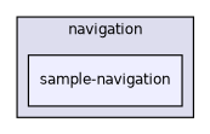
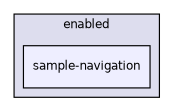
  digraph {
    compound=true
    rankdir=LR
    n1 [fillcolor="#eeeeff" fontname=Helvetica fontsize=10 label="sample-navigation" pencolor=black shape=box style=filled]
    subgraph cluster_1 {
      bgcolor="#ddddee"
      fontname=Helvetica
      fontsize=10
-     label=navigation
+     label=enabled
      pencolor=black
      n1
    }
  }
